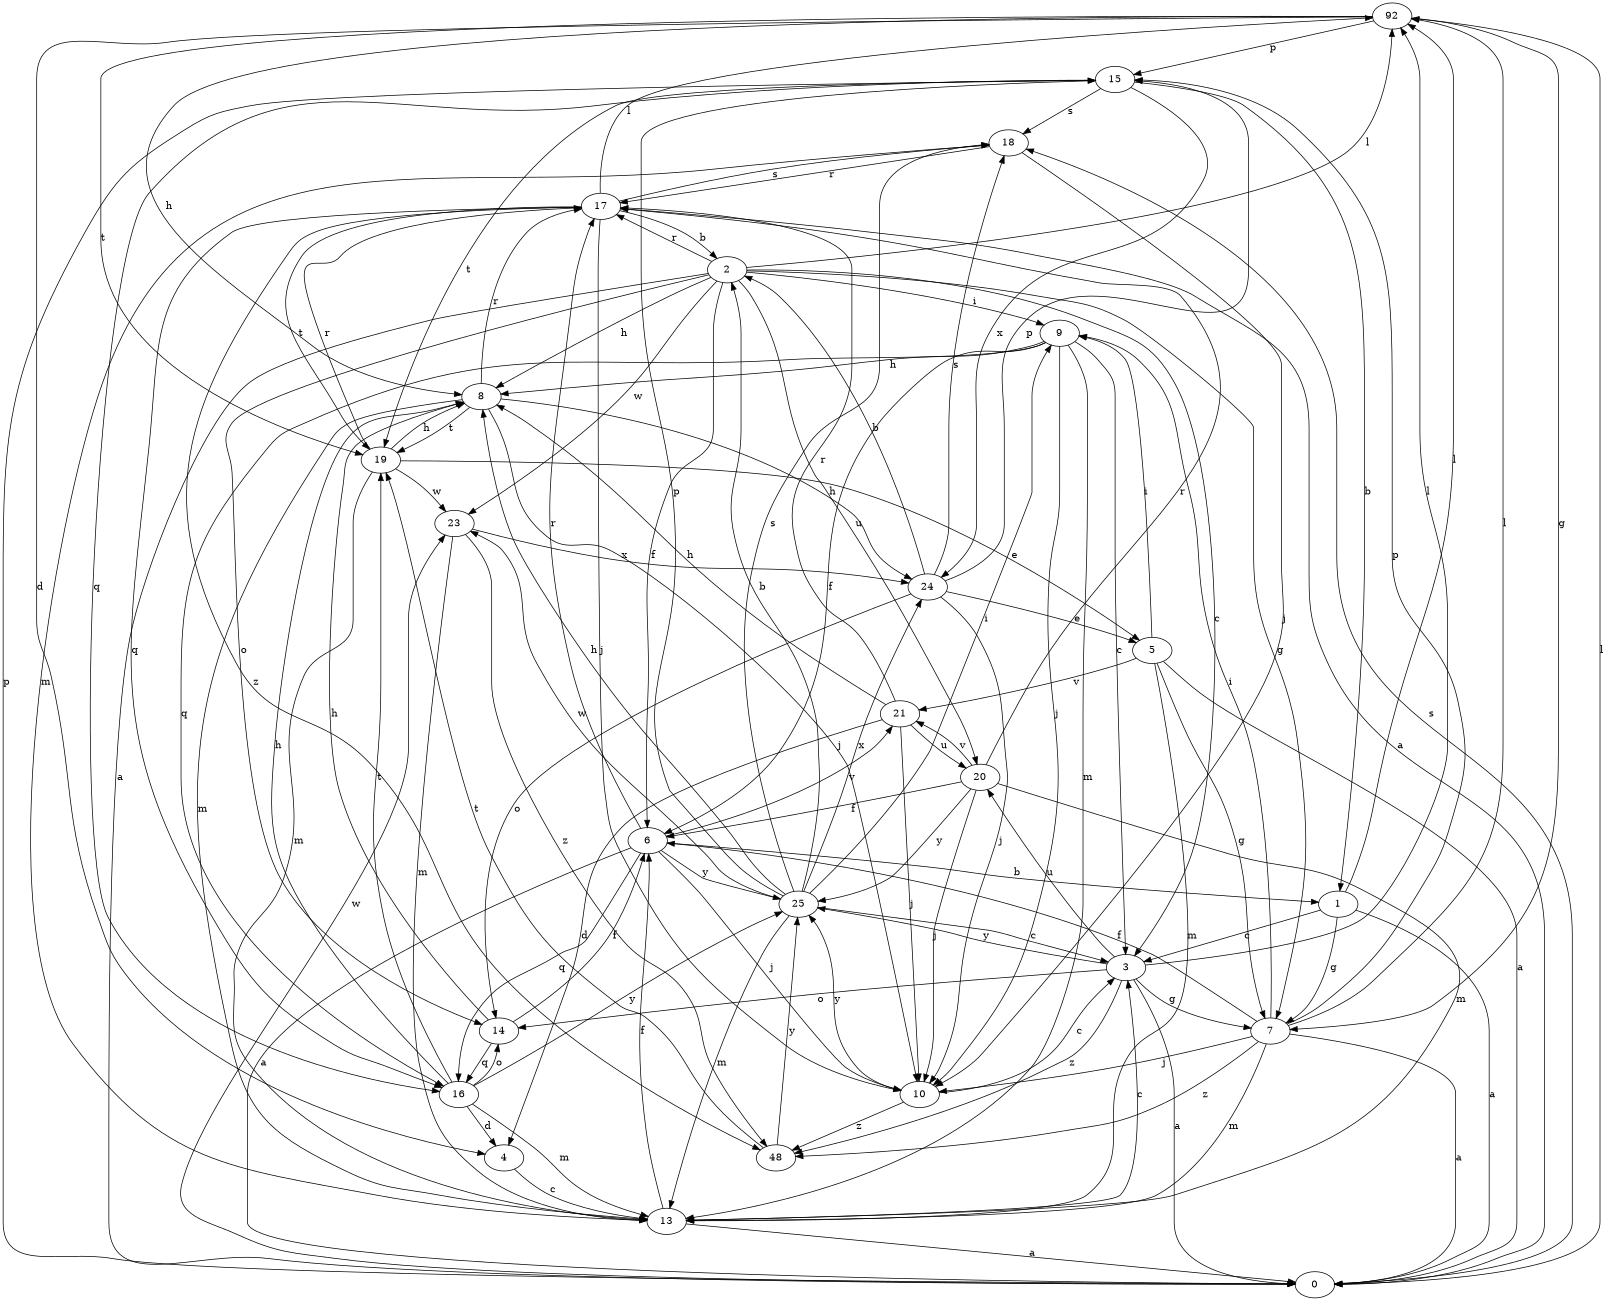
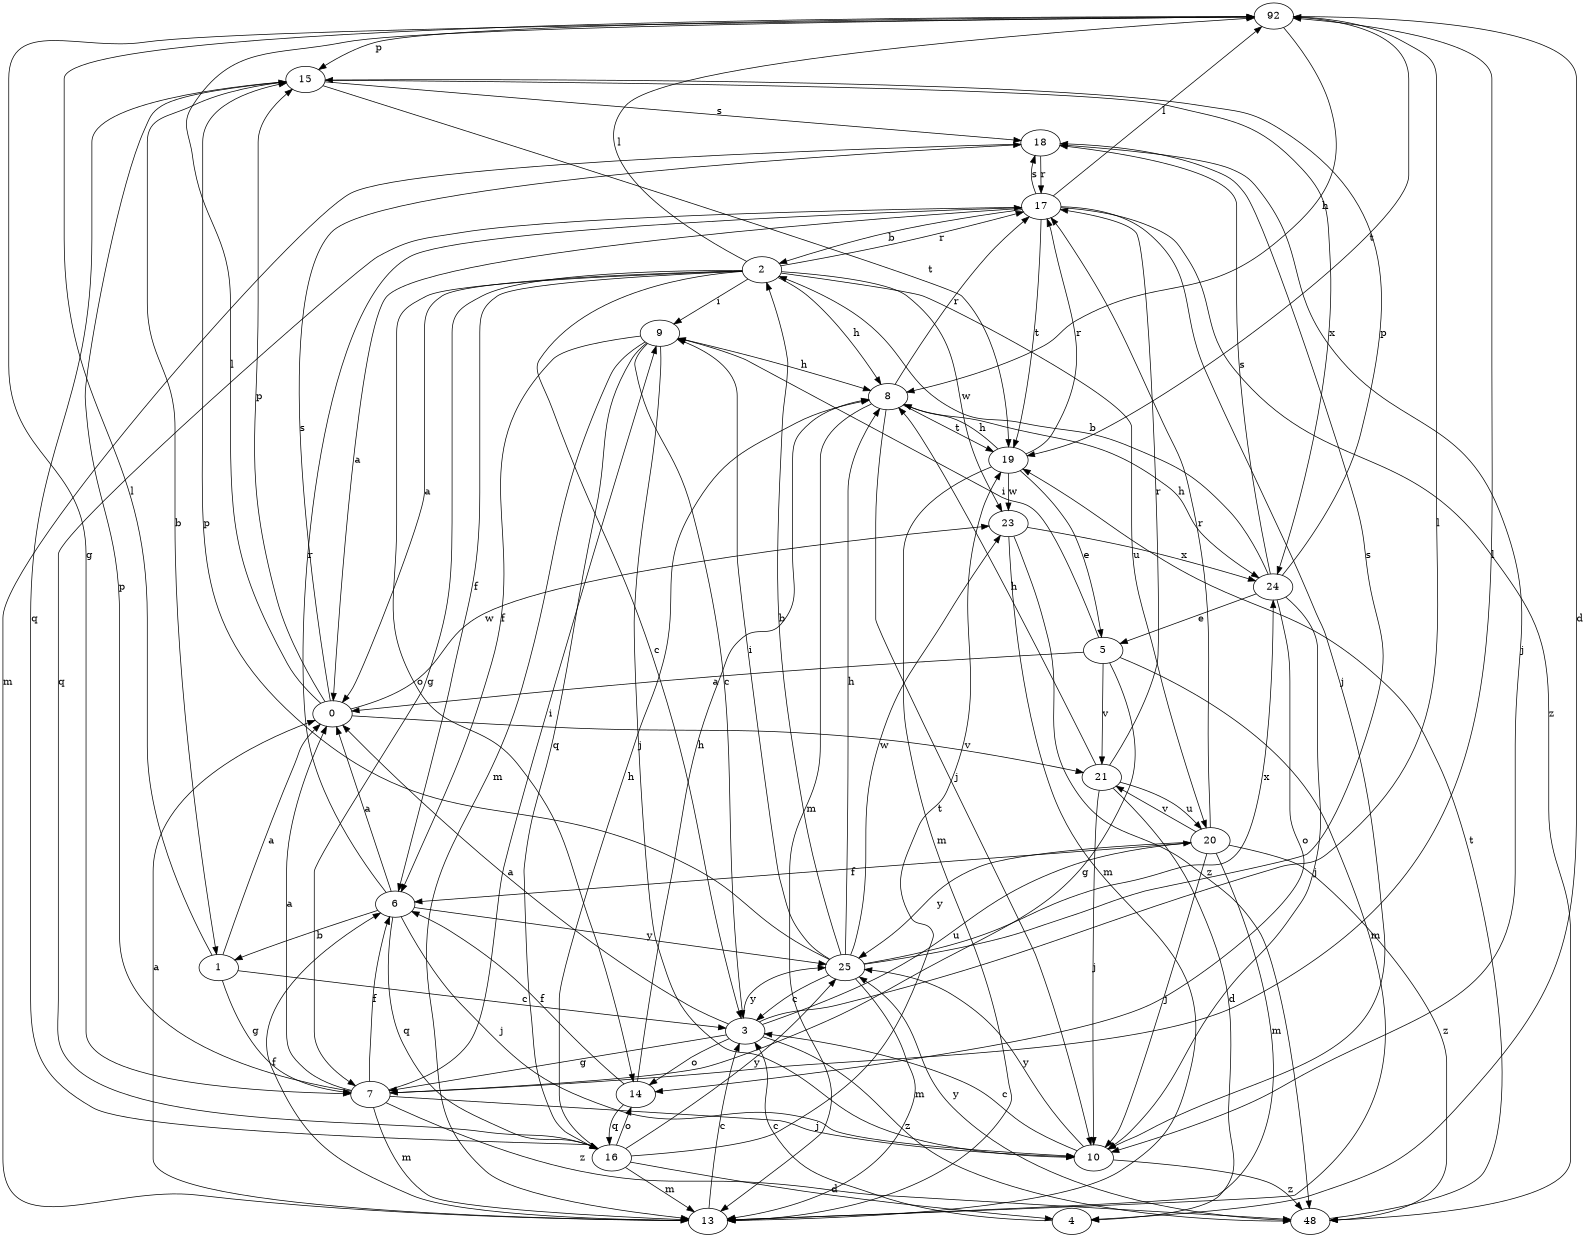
  strict digraph {
    n1 [label=92]
    0
    15
    18
    21
    23
    7
    8
    4
    19
    1
    16
    24
    17
    13
    10
    20
    n18 [label=48]
    3
    14
    25
    6
    9
    2
    5
    n1 -> 15 [label=p]
    n1 -> 7 [label=g]
    n1 -> 8 [label=h]
    n1 -> 4 [label=d]
    n1 -> 19 [label=t]
    0 -> n1 [label=l]
    0 -> 15 [label=p]
    0 -> 18 [label=s]
-   6 -> 21 [label=v]
+   0 -> 21 [label=v]
    0 -> 23 [label=w]
    15 -> 18 [label=s]
    15 -> 19 [label=t]
    15 -> 1 [label=b]
    15 -> 16 [label=q]
    15 -> 24 [label=x]
    18 -> 17 [label=r]
    18 -> 13 [label=m]
    18 -> 10 [label=j]
    21 -> 8 [label=h]
    21 -> 4 [label=d]
    21 -> 17 [label=r]
    21 -> 10 [label=j]
    21 -> 20 [label=u]
    23 -> 24 [label=x]
    23 -> 13 [label=m]
    23 -> n18 [label=z]
    7 -> n1 [label=l]
    7 -> 0 [label=a]
    7 -> 15 [label=p]
    7 -> 13 [label=m]
    7 -> 10 [label=j]
    7 -> n18 [label=z]
    7 -> 6 [label=f]
    7 -> 9 [label=i]
    8 -> 19 [label=t]
    8 -> 24 [label=h]
    8 -> 17 [label=r]
    8 -> 13 [label=m]
    8 -> 10 [label=j]
-   4 -> 13 [label=c]
+   4 -> 3 [label=c]
    19 -> 23 [label=w]
    19 -> 8 [label=h]
    19 -> 17 [label=r]
    19 -> 13 [label=m]
    19 -> 5 [label=e]
    1 -> n1 [label=l]
    1 -> 0 [label=a]
    1 -> 7 [label=g]
    1 -> 3 [label=c]
    16 -> 8 [label=h]
    16 -> 4 [label=d]
    16 -> 19 [label=t]
    16 -> 13 [label=m]
    16 -> 14 [label=o]
    16 -> 25 [label=y]
    24 -> 15 [label=p]
    24 -> 18 [label=s]
    24 -> 10 [label=j]
    24 -> 14 [label=o]
    24 -> 2 [label=b]
    24 -> 5 [label=e]
    17 -> n1 [label=l]
    17 -> 0 [label=a]
    17 -> 18 [label=s]
    17 -> 19 [label=t]
    17 -> 16 [label=q]
    17 -> 10 [label=j]
    17 -> n18 [label=z]
    17 -> 2 [label=b]
    13 -> 0 [label=a]
    13 -> 3 [label=c]
    13 -> 6 [label=f]
    10 -> n18 [label=z]
    10 -> 3 [label=c]
    10 -> 25 [label=y]
    20 -> 21 [label=v]
    20 -> 17 [label=r]
    20 -> 13 [label=m]
    20 -> 10 [label=j]
+   20 -> n18 [label=z]
    20 -> 25 [label=y]
    20 -> 6 [label=f]
    n18 -> 19 [label=t]
    n18 -> 25 [label=y]
    3 -> n1 [label=l]
    3 -> 0 [label=a]
    3 -> 7 [label=g]
    3 -> 20 [label=u]
    3 -> n18 [label=z]
    3 -> 14 [label=o]
    3 -> 25 [label=y]
    14 -> 8 [label=h]
    14 -> 16 [label=q]
    14 -> 6 [label=f]
    25 -> 15 [label=p]
    25 -> 18 [label=s]
    25 -> 23 [label=w]
    25 -> 8 [label=h]
    25 -> 24 [label=x]
    25 -> 13 [label=m]
    25 -> 3 [label=c]
    25 -> 9 [label=i]
    25 -> 2 [label=b]
    6 -> 0 [label=a]
    6 -> 1 [label=b]
    6 -> 16 [label=q]
    6 -> 17 [label=r]
    6 -> 10 [label=j]
    6 -> 25 [label=y]
    9 -> 8 [label=h]
    9 -> 16 [label=q]
    9 -> 13 [label=m]
    9 -> 10 [label=j]
    9 -> 3 [label=c]
    9 -> 6 [label=f]
    2 -> n1 [label=l]
    2 -> 0 [label=a]
    2 -> 23 [label=w]
    2 -> 7 [label=g]
    2 -> 8 [label=h]
    2 -> 17 [label=r]
    2 -> 20 [label=u]
    2 -> 3 [label=c]
    2 -> 14 [label=o]
    2 -> 6 [label=f]
    2 -> 9 [label=i]
    5 -> 0 [label=a]
    5 -> 21 [label=v]
    5 -> 7 [label=g]
    5 -> 13 [label=m]
    5 -> 9 [label=i]
  }
